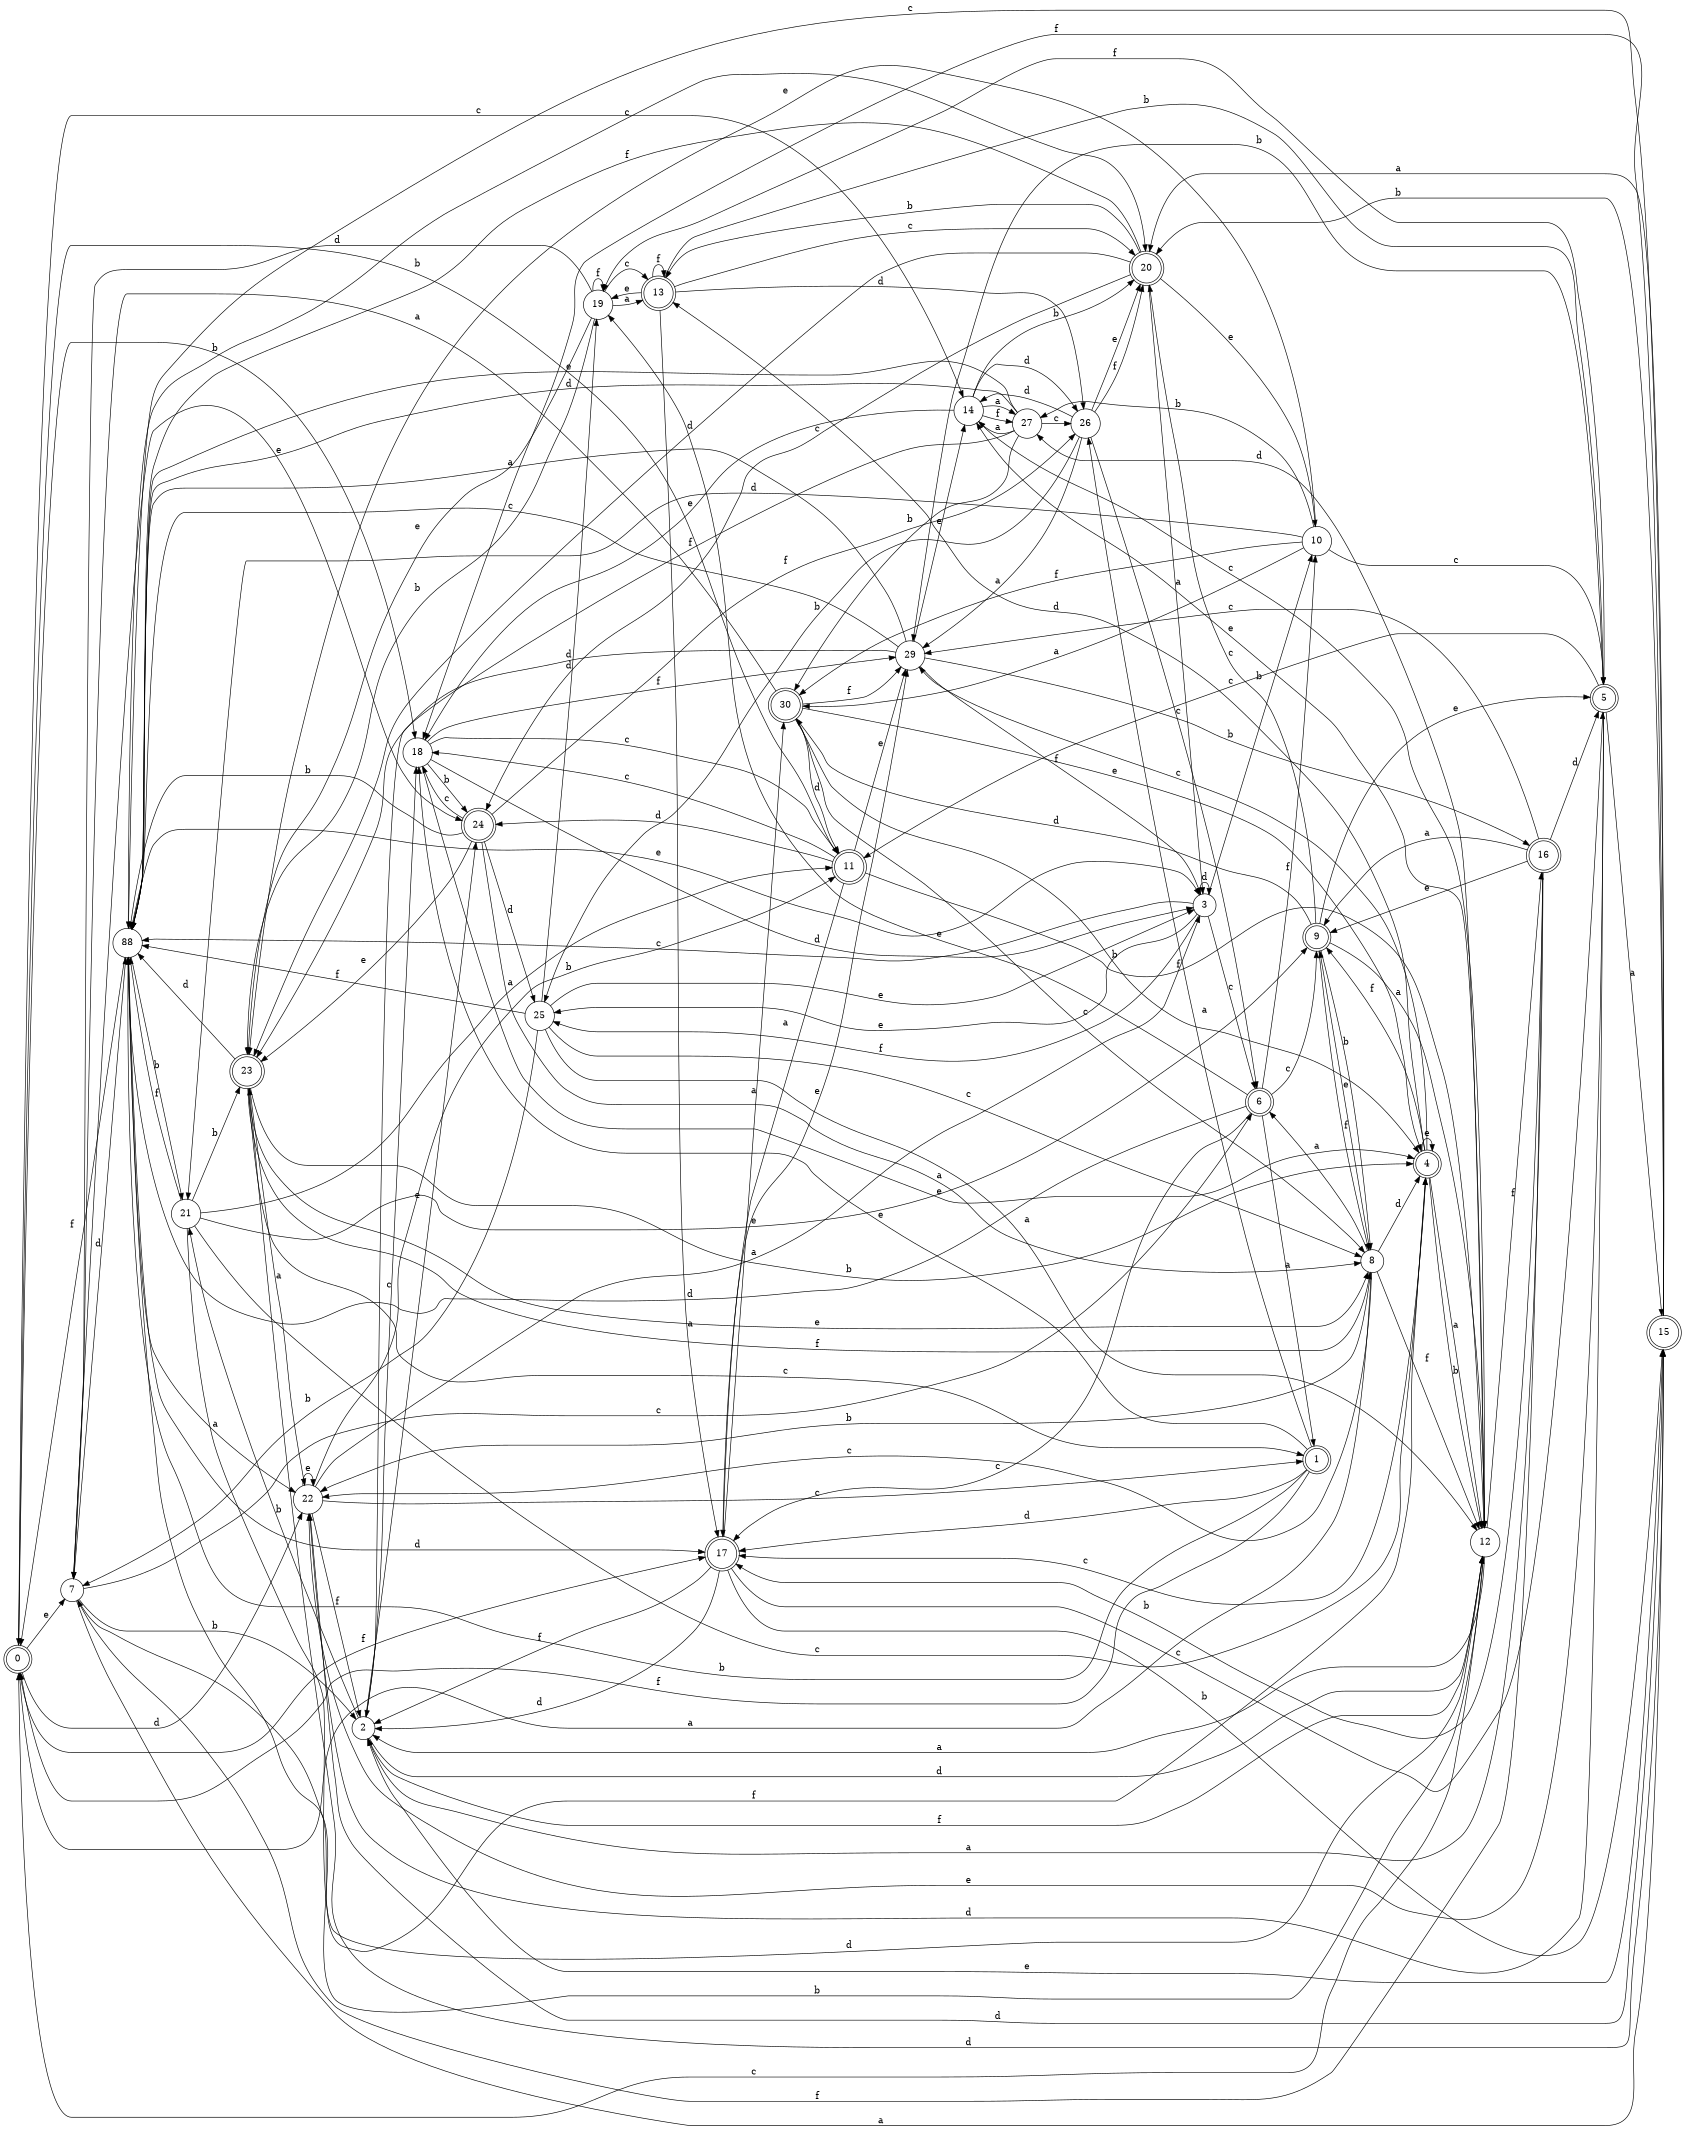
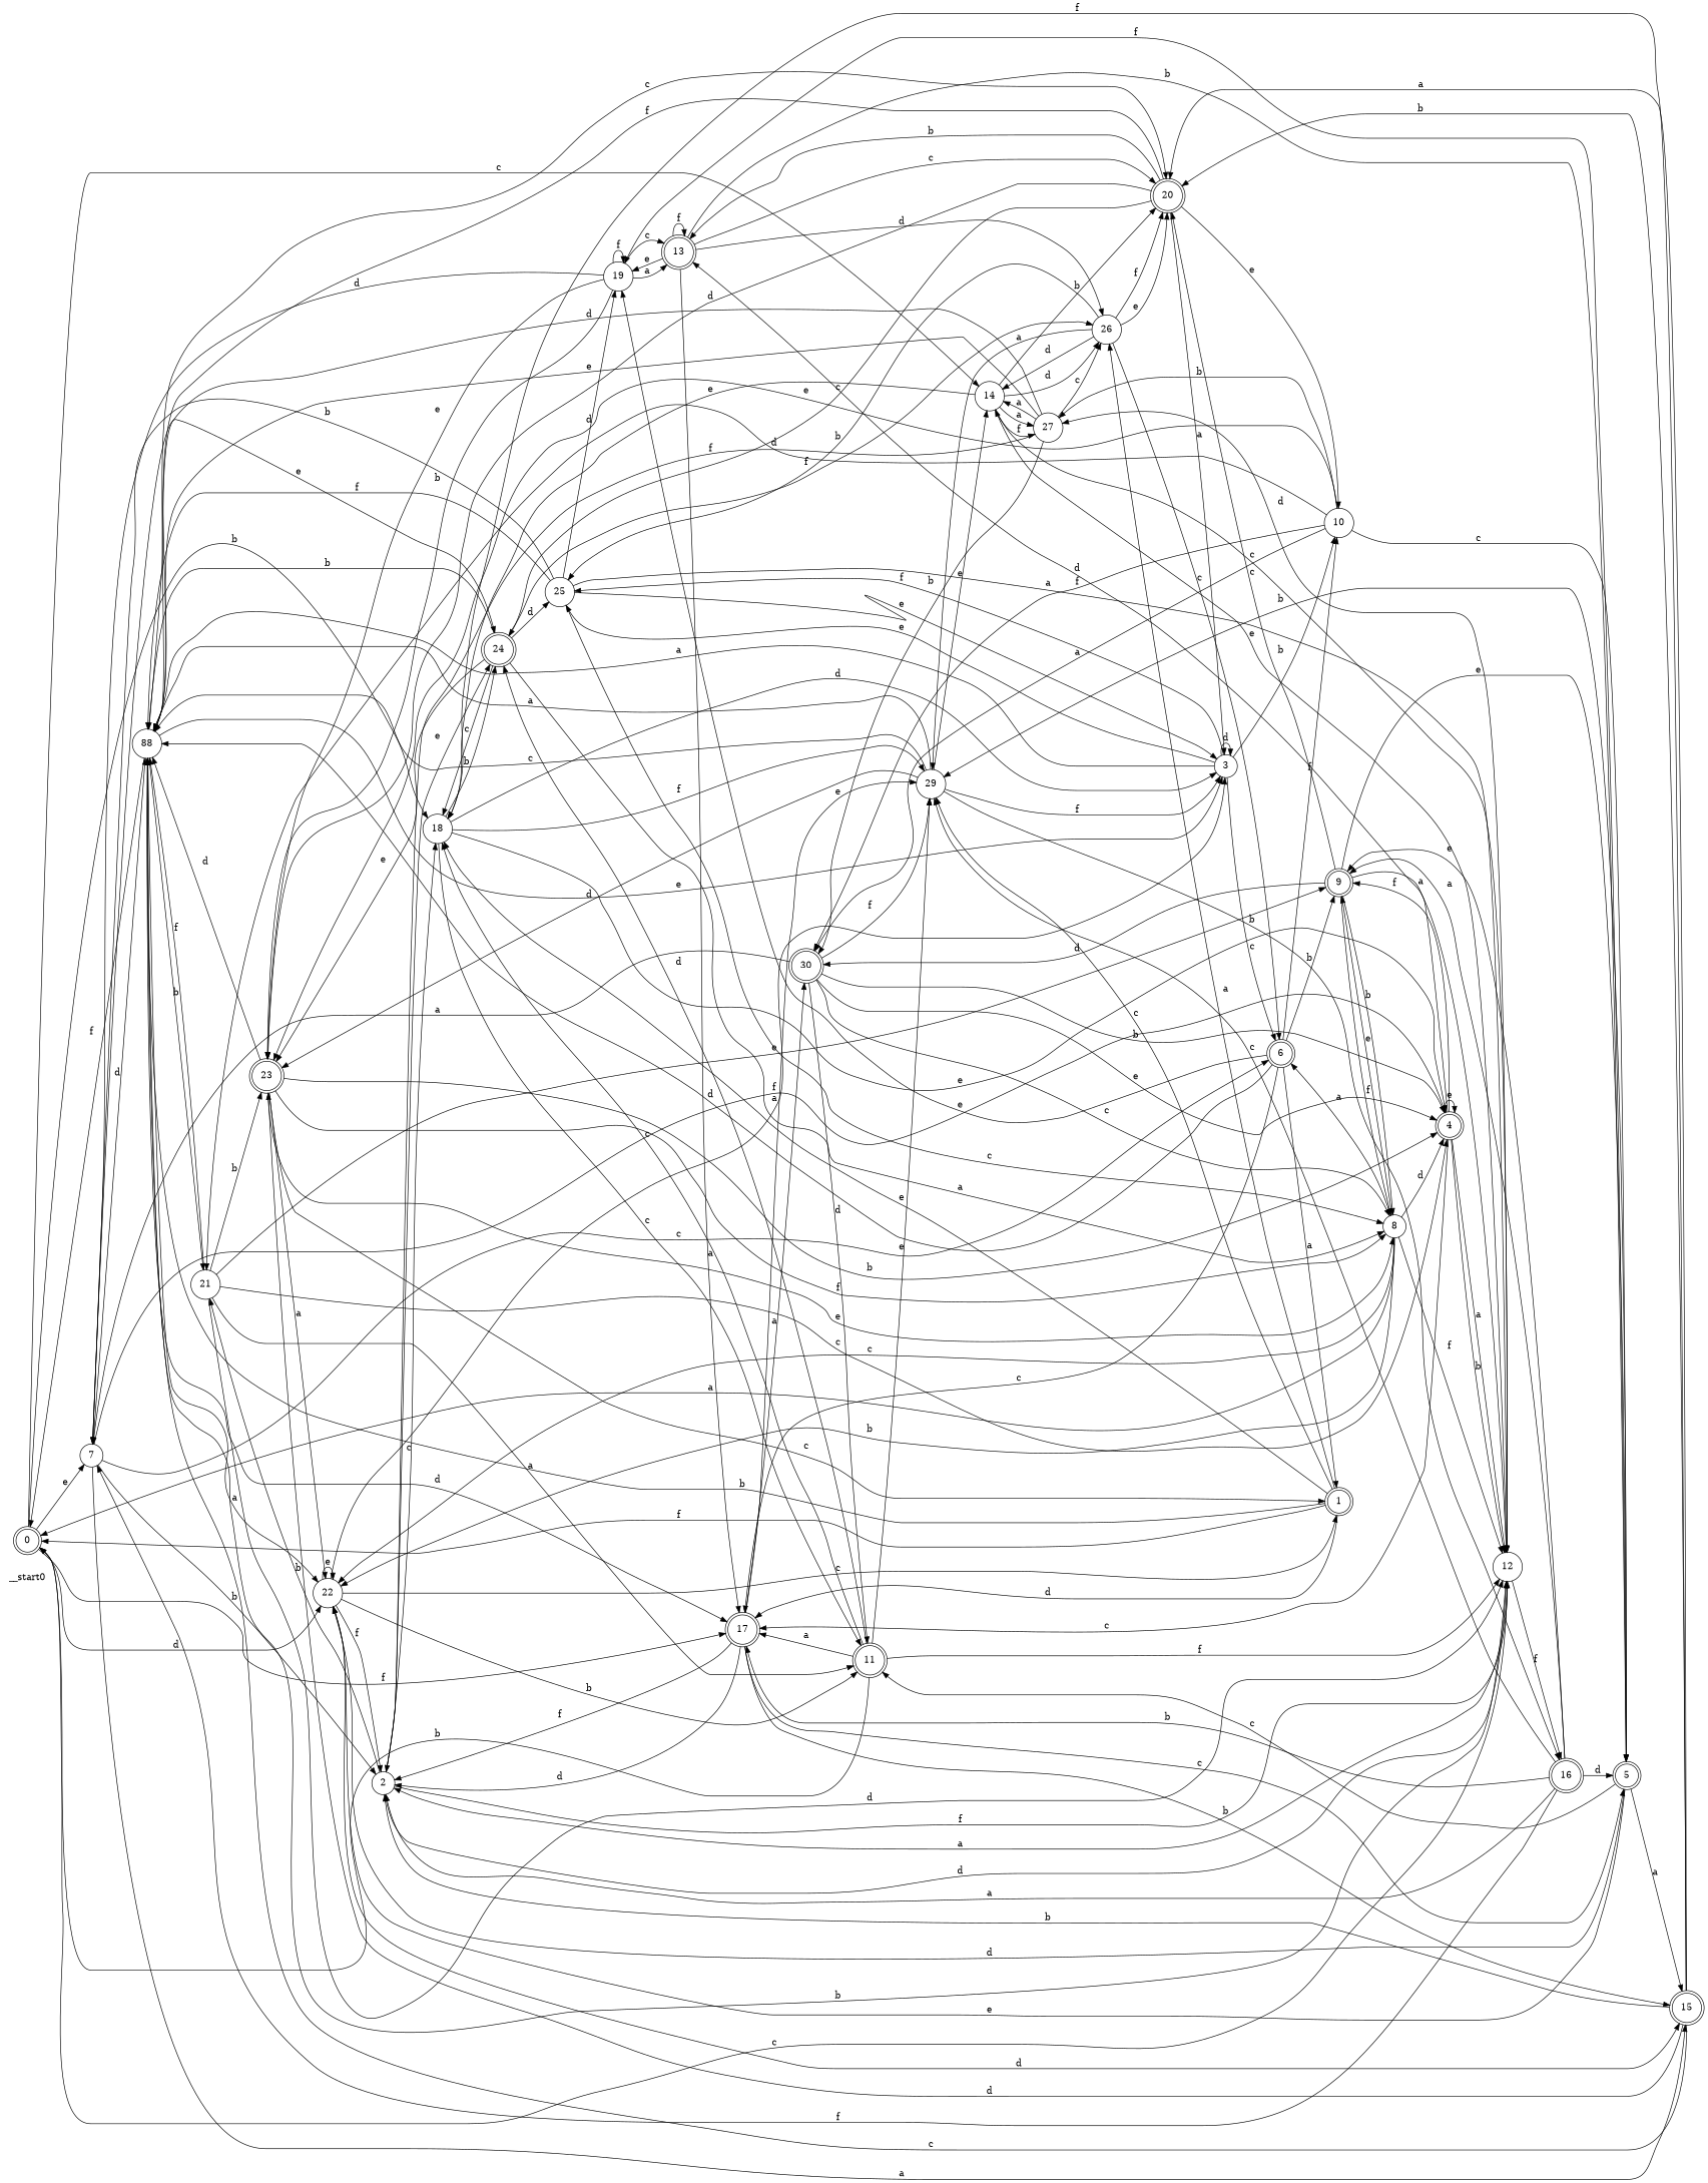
  digraph {
    rankdir=LR
    node [shape=circle color=black fillcolor=white style=filled]
+   __start0 [shape=none color="" fillcolor="" style=""]
    n2 [label=0 shape=doublecircle style="rounded,filled"]
    n3 [label=7]
    n4 [label=14]
    n5 [label=17 shape=doublecircle style="rounded,filled"]
    n6 [label=18]
    n7 [label=22]
    n8 [label=88]
    n9 [label=2]
    n10 [label=24 shape=doublecircle style="rounded,filled"]
    n11 [label=6 shape=doublecircle style="rounded,filled"]
    n12 [label=4 shape=doublecircle style="rounded,filled"]
    n13 [label=15 shape=doublecircle style="rounded,filled"]
    n14 [label=8]
    n15 [label=12]
    n16 [label=9 shape=doublecircle style="rounded,filled"]
    n17 [label=26]
    n18 [label=20 shape=doublecircle style="rounded,filled"]
    n19 [label=27]
    n20 [label=29]
    n21 [label=5 shape=doublecircle style="rounded,filled"]
    n22 [label=30 shape=doublecircle style="rounded,filled"]
    n23 [label=3]
    n24 [label=11 shape=doublecircle style="rounded,filled"]
    n25 [label=1 shape=doublecircle style="rounded,filled"]
    n26 [label=25]
    n27 [label=21]
    n28 [label=16 shape=doublecircle style="rounded,filled"]
    n29 [label=23 shape=doublecircle style="rounded,filled"]
    n30 [label=10]
    n31 [label=19]
    n32 [label=13 shape=doublecircle style="rounded,filled"]
    n2 -> n3 [label=e]
    n2 -> n4 [label=c]
    n2 -> n5 [label=f]
    n2 -> n6 [label=b]
    n2 -> n7 [label=d]
    n3 -> n8 [label=d]
    n3 -> n9 [label=b]
    n3 -> n10 [label=e]
    n3 -> n11 [label=c]
    n3 -> n12 [label=f]
    n3 -> n13 [label=a]
    n4 -> n6 [label=e]
    n4 -> n15 [label=c]
    n4 -> n17 [label=d]
    n4 -> n18 [label=b]
    n4 -> n19 [label=a]
    n4 -> n19 [label=f]
    n5 -> n9 [label=d]
    n5 -> n9 [label=f]
    n5 -> n13 [label=b]
    n5 -> n20 [label=e]
    n5 -> n21 [label=c]
    n5 -> n22 [label=a]
    n6 -> n10 [label=b]
    n6 -> n12 [label=e]
    n6 -> n20 [label=f]
    n6 -> n23 [label=d]
    n6 -> n24 [label=c]
    n7 -> n7 [label=e]
    n7 -> n9 [label=f]
    n7 -> n13 [label=d]
    n7 -> n23 [label=a]
    n7 -> n24 [label=b]
    n7 -> n25 [label=c]
    n8 -> n2 [label=f]
    n8 -> n5 [label=d]
    n8 -> n7 [label=a]
    n8 -> n18 [label=c]
    n8 -> n23 [label=e]
    n8 -> n27 [label=b]
    n9 -> n6 [label=c]
    n9 -> n10 [label=e]
    n9 -> n15 [label=d]
    n9 -> n15 [label=f]
    n9 -> n27 [label=b]
    n10 -> n6 [label=c]
    n10 -> n8 [label=b]
    n10 -> n14 [label=a]
    n10 -> n17 [label=f]
    n10 -> n26 [label=d]
    n10 -> n29 [label=e]
    n11 -> n5 [label=c]
    n11 -> n8 [label=d]
-   n11 -> n16 [label=c]
+   n11 -> n16 [label=b]
    n11 -> n25 [label=a]
    n11 -> n30 [label=f]
    n11 -> n31 [label=e]
    n12 -> n5 [label=c]
    n12 -> n12 [label=e]
    n12 -> n15 [label=a]
    n12 -> n15 [label=b]
    n12 -> n16 [label=f]
    n12 -> n32 [label=d]
    n13 -> n6 [label=f]
    n13 -> n8 [label=c]
-   n13 -> n9 [label=e]
+   n13 -> n9 [label=b]
    n13 -> n18 [label=a]
    n13 -> n18 [label=b]
    n13 -> n29 [label=d]
    n14 -> n2 [label=a]
    n14 -> n7 [label=b]
    n14 -> n7 [label=c]
    n14 -> n11 [label=a]
    n14 -> n12 [label=d]
    n14 -> n15 [label=f]
    n14 -> n16 [label=e]
    n15 -> n2 [label=c]
    n15 -> n4 [label=e]
    n15 -> n8 [label=b]
    n15 -> n9 [label=a]
    n15 -> n19 [label=d]
    n15 -> n28 [label=f]
    n16 -> n14 [label=b]
    n16 -> n14 [label=f]
    n16 -> n15 [label=a]
    n16 -> n18 [label=c]
    n16 -> n21 [label=e]
    n16 -> n22 [label=d]
    n17 -> n4 [label=d]
    n17 -> n11 [label=c]
    n17 -> n18 [label=e]
    n17 -> n18 [label=f]
    n17 -> n20 [label=a]
    n17 -> n26 [label=b]
    n18 -> n8 [label=f]
    n18 -> n10 [label=c]
    n18 -> n23 [label=a]
    n18 -> n29 [label=d]
    n18 -> n30 [label=e]
    n18 -> n32 [label=b]
    n19 -> n4 [label=a]
    n19 -> n8 [label=d]
    n19 -> n8 [label=e]
    n19 -> n9 [label=f]
    n19 -> n17 [label=c]
    n19 -> n22 [label=b]
    n20 -> n4 [label=e]
    n20 -> n8 [label=a]
    n20 -> n8 [label=c]
    n20 -> n23 [label=f]
    n20 -> n28 [label=b]
    n20 -> n29 [label=d]
    n21 -> n7 [label=d]
    n21 -> n7 [label=e]
    n21 -> n13 [label=a]
    n21 -> n20 [label=b]
    n21 -> n24 [label=c]
    n21 -> n31 [label=f]
    n22 -> n3 [label=a]
    n22 -> n12 [label=b]
    n22 -> n12 [label=e]
    n22 -> n14 [label=c]
    n22 -> n20 [label=f]
    n22 -> n24 [label=d]
-   n23 -> n8 [label=c]
+   n23 -> n8 [label=a]
    n23 -> n11 [label=c]
    n23 -> n23 [label=d]
    n23 -> n26 [label=e]
    n23 -> n26 [label=f]
    n23 -> n30 [label=b]
    n24 -> n2 [label=b]
    n24 -> n5 [label=a]
    n24 -> n6 [label=c]
    n24 -> n10 [label=d]
    n24 -> n15 [label=f]
    n24 -> n20 [label=e]
    n25 -> n2 [label=f]
    n25 -> n5 [label=d]
    n25 -> n6 [label=e]
    n25 -> n8 [label=b]
    n25 -> n17 [label=a]
-   n12 -> n20 [label=c]
+   n25 -> n20 [label=c]
    n26 -> n3 [label=b]
    n26 -> n8 [label=f]
    n26 -> n14 [label=c]
    n26 -> n15 [label=a]
    n26 -> n23 [label=e]
    n26 -> n31 [label=d]
    n27 -> n8 [label=f]
    n27 -> n12 [label=c]
    n27 -> n15 [label=d]
    n27 -> n16 [label=e]
    n27 -> n24 [label=a]
    n27 -> n29 [label=b]
    n28 -> n3 [label=f]
    n28 -> n5 [label=b]
    n28 -> n9 [label=a]
    n28 -> n16 [label=a]
    n28 -> n16 [label=e]
    n28 -> n20 [label=c]
    n28 -> n21 [label=d]
    n29 -> n7 [label=a]
    n29 -> n8 [label=d]
    n29 -> n12 [label=b]
    n29 -> n14 [label=e]
    n29 -> n14 [label=f]
    n29 -> n25 [label=c]
    n30 -> n19 [label=b]
    n30 -> n21 [label=c]
    n30 -> n22 [label=a]
    n30 -> n22 [label=f]
    n30 -> n27 [label=d]
    n30 -> n29 [label=e]
    n31 -> n3 [label=d]
    n31 -> n29 [label=b]
    n31 -> n29 [label=e]
    n31 -> n31 [label=f]
    n31 -> n32 [label=a]
    n31 -> n32 [label=c]
    n32 -> n5 [label=a]
    n32 -> n17 [label=d]
    n32 -> n18 [label=c]
    n32 -> n21 [label=b]
    n32 -> n31 [label=e]
    n32 -> n32 [label=f]
  }
